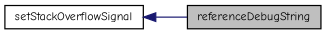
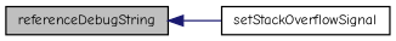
  digraph {
    rankdir=LR
    fontname="Comic Neue"
    node [color=black fontname="Comic Neue" fontsize=10 shape=record style=filled]
    n1 [fillcolor=grey75 fontcolor=black height=0.2 label=referenceDebugString width=0.4]
    n2 [fillcolor=white height=0.2 label=setStackOverflowSignal width=0.4]
-   n2 -> n1 [color=midnightblue dir=back fontname="Comic Neue" fontsize=10 labelfontname=Helvetica labelfontsize=10 style=solid]
+   n1 -> n2 [color=midnightblue dir=back fontname="Comic Neue" fontsize=10 labelfontname=Helvetica labelfontsize=10 style=solid]
  }
